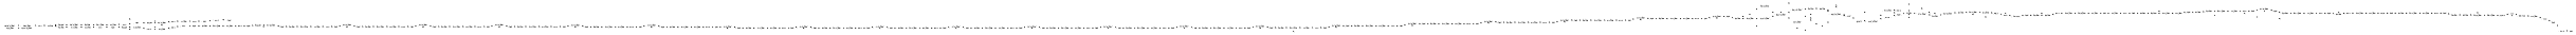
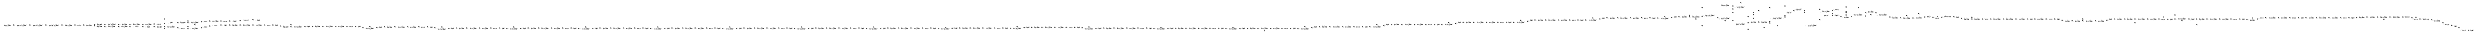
  digraph {
    rankdir=LR
    n1 [label="sub sp , sp , # address"]
    n2 [label="stp x22 , x21 , [ sp , # address ]"]
+   n3 [label="stp x20 , x19 , [ sp , # address ]"]
    n4 [label="stp x29 , x30 , [ sp , # address ]"]
    n5 [label="add x29 , sp , # address"]
    n6 [label="str w19 , w0"]
    n7 [label="cbnz w0 , address"]
    n8 [label="mov w0 , w19"]
    n9 [label="mov w0 , w19"]
    n10 [label="adrp x8 , symbol"]
    n11 [label="adrp x1 , address"]
    n12 [label="bl symbol"]
    n13 [label="bl symbol"]
    n14 [label="ldr x20 , [ x8 , # address ]"]
    n15 [label="add x1 , x1 , # address"]
    n16 [label="adrp x1 , address"]
    n17 [label="mov w2 , # address"]
    n18 [label="add x1 , x1 , # address"]
    n19 [label="mov w2 , # address"]
    n20 [label="mov x0 , xzr"]
    n21 [label="bl symbol"]
    n22 [label="adrp x8 , symbol"]
    n23 [label="mov x2 , x0"]
    n24 [label="ldr x3 , [ x8 , # address ]"]
    n25 [label="mov w1 , # address"]
    n26 [label="mov x0 , x20"]
    n27 [label="bl symbol"]
    n28 [label="mov x0 , xzr"]
    n29 [label="bl symbol"]
    n30 [label="adrp x8 , symbol"]
    n31 [label="mov x1 , x0"]
    n32 [label="ldr x2 , [ x8 , # address ]"]
    n33 [label="mov w0 , # address"]
    n34 [label="mov x3 , x2"]
    n35 [label="mov x2 , x2"]
    n36 [label="bl symbol"]
    n37 [label="adrp x1 , address"]
    n38 [label="add x1 , x1 , # address"]
    n39 [label="mov w2 , # address"]
    n40 [label="mov x0 , xzr"]
    n41 [label="bl symbol"]
    n42 [label="adrp x62 , symbol"]
    n43 [label="bl symbol"]
    n44 [label="ldr x1 , [ x22 , # address ]"]
    n45 [label="adrp x1 , address"]
    n46 [label="add x1 , x1 , # address"]
    n47 [label="mov w2 , # address"]
    n48 [label="mov x0 , xzr"]
    n49 [label="bl symbol"]
    n50 [label="ldr x1 , [ x22 , # address ]"]
    n51 [label="bl symbol"]
    n52 [label="adrp x1 , address"]
    n53 [label="add x1 , x1 , # address"]
    n54 [label="mov w2 , # address"]
    n55 [label="mov x0 , xzr"]
    n56 [label="bl symbol"]
    n57 [label="ldr x1 , [ x22 , # address ]"]
    n58 [label="bl symbol"]
    n59 [label="adrp x1 , address"]
    n60 [label="add x1 , x1 , # address"]
    n61 [label="mov w2 , # address"]
    n62 [label="mov x0 , xzr"]
    n63 [label="bl symbol"]
    n64 [label="ldr x1 , [ x22 , # address ]"]
    n65 [label="bl symbol"]
    n66 [label="adrp x1 , address"]
    n67 [label="add x1 , x1 , # address"]
    n68 [label="mov w2 , # address"]
    n69 [label="mov x0 , xzr"]
    n70 [label="bl symbol"]
    n71 [label="ldr x1 , [ x22 , # address ]"]
    n72 [label="bl symbol"]
    n73 [label="adrp x1 , address"]
    n74 [label="add x1 , x1 , # address"]
    n75 [label="mov w2 , # address"]
    n76 [label="mov x0 , xzr"]
    n77 [label="bl symbol"]
    n78 [label="ldr x1 , [ x22 , # address ]"]
    n79 [label="bl symbol"]
    n80 [label="adrp x1 , address"]
    n81 [label="add x1 , x1 , # address"]
    n82 [label="mov w2 , # address"]
    n83 [label="mov x0 , xzr"]
    n84 [label="bl symbol"]
    n85 [label="ldr x1 , [ x22 , # address ]"]
    n86 [label="bl symbol"]
    n87 [label="adrp x1 , address"]
    n88 [label="add x1 , x1 , # address"]
    n89 [label="mov w2 , # address"]
    n90 [label="mov x0 , xzr"]
    n91 [label="bl symbol"]
    n92 [label="ldr x1 , [ x22 , # address ]"]
    n93 [label="bl symbol"]
    n94 [label="adrp x1 , address"]
    n95 [label="add x1 , x1 , # address"]
    n96 [label="mov w2 , # address"]
    n97 [label="mov x0 , xzr"]
    n98 [label="bl symbol"]
    n99 [label="ldr x1 , [ x22 , # address ]"]
    n100 [label="bl symbol"]
    n101 [label="adrp x1 , address"]
    n102 [label="add x1 , x1 , # address"]
    n103 [label="mov w2 , # address"]
    n104 [label="mov x0 , xzr"]
    n105 [label="bl symbol"]
    n106 [label="ldr x1 , [ x22 , # address ]"]
    n107 [label="bl symbol"]
    n108 [label="adrp x1 , address"]
    n109 [label="add x1 , x1 , # address"]
    n110 [label="mov w2 , # address"]
    n111 [label="mov x0 , xzr"]
    n112 [label="bl symbol"]
    n113 [label="ldr x1 , [ x22 , # address ]"]
    n114 [label="bl symbol"]
    n115 [label="adrp x1 , address"]
    n116 [label="add x1 , x1 , # address"]
    n117 [label="mov w2 , # address"]
    n118 [label="mov x0 , xzr"]
    n119 [label="bl symbol"]
    n120 [label="ldr x1 , [ x22 , # address ]"]
    n121 [label="bl symbol"]
    n122 [label="adrp x1 , address"]
    n123 [label="add x1 , x1 , # address"]
    n124 [label="mov w2 , # address"]
    n125 [label="mov x0 , xzr"]
    n126 [label="bl symbol"]
    n127 [label="ldr x1 , [ x22 , # address ]"]
    n128 [label="bl symbol"]
    n129 [label="adrp x1 , address"]
    n130 [label="add x1 , x1 , # address"]
    n131 [label="mov w2 , # address"]
    n132 [label="mov x0 , xzr"]
    n133 [label="bl symbol"]
    n134 [label="ldr x1 , [ x22 , # address ]"]
    n135 [label="bl symbol"]
    n136 [label="adrp x1 , address"]
    n137 [label="add x1 , x1 , # address"]
    n138 [label="mov w2 , # address"]
    n139 [label="mov x0 , xzr"]
    n140 [label="bl symbol"]
    n141 [label="ldr x1 , [ x22 , # address ]"]
    n142 [label="bl symbol"]
    n143 [label="adrp x1 , address"]
    n144 [label="add x1 , x1 , # address"]
    n145 [label="mov w2 , # address"]
    n146 [label="mov x0 , xzr"]
    n147 [label="bl symbol"]
    n148 [label="ldr x1 , [ x22 , # address ]"]
    n149 [label="bl symbol"]
    n150 [label="adrp x1 , address"]
    n151 [label="add x1 , x1 , # address"]
    n152 [label="mov w2 , # address"]
    n153 [label="mov x0 , xzr"]
    n154 [label="bl symbol"]
    n155 [label="ldr x1 , [ x22 , # address ]"]
    n156 [label="bl symbol"]
    n157 [label="adrp x1 , address"]
    n158 [label="add x1 , x1 , # address"]
    n159 [label="mov w2 , # address"]
    n160 [label="mov x0 , xzr"]
    n161 [label="bl symbol"]
    n162 [label="ldr x1 , [ x22 , # address ]"]
    n163 [label="bl symbol"]
    n164 [label="adrp x1 , address"]
    n165 [label="add x1 , x1 , # address"]
    n166 [label="mov w2 , # address"]
    n167 [label="mov x0 , xzr"]
    n168 [label="bl symbol"]
    n169 [label="ldr x1 , [ x22 , # address ]"]
    n170 [label="bl symbol"]
    n171 [label="adrp x1 , address"]
    n172 [label="add x1 , x1 , # address"]
    n173 [label="mov w2 , # address"]
    n174 [label="mov x0 , xzr"]
    n175 [label="bl symbol"]
    n176 [label="ldr x1 , [ x22 , # address ]"]
    n177 [label="bl symbol"]
    n178 [label="adrp x8 , address"]
    n179 [label="ldp q2 , q0 , [ x8 , # address ]"]
    n180 [label="ldp q3 , q4 , [ x8 , # address ]"]
    n181 [label="ldp q5 , q1 , [ x8 , # address ]"]
    n182 [label="stp q0 , q3 , [ sp , # address ]"]
    n183 [label="ldr q0 , [ x8 ]"]
    n184 [label="str q4 , [ sp , # address ]"]
    n185 [label="stp q0 , q5 , [ sp ]"]
    n186 [label="stp q1 , q2 , [ sp , # address ]"]
    n187 [label="add x8 , x8 , # address"]
    n188 [label="adrp x1 , address"]
    n189 [label="add x1 , x1 , # address"]
    n190 [label="mov x21 , sp"]
    n191 [label="mov x0 , x20"]
    n192 [label="adrp x20 , address"]
    n193 [label="cbnz x1 , address"]
    n194 [label="bl symbol"]
    n195 [label="ldr x8 , [ x21 , # address ]"]
    n196 [label="ldr x1 , [ x21 , # address ]!"]
    n197 [label="cbz w0 , address"]
    n198 [label="add x20 , x20 , # address"]
    n199 [label="adrp x1 , address"]
    n200 [label="cmp x8 , # 0"]
    n201 [label="csel x21 , x20 , x8 , eq"]
    n202 [label="add x1 , x1 , # address"]
    n203 [label="mov x0 , xzr"]
    n204 [label="bl symbol"]
    n205 [label="cmp x21 , x20"]
    n206 [label="mov x2 , x21"]
    n207 [label="mov w2 , # address"]
    n208 [label="adrp x2 , address"]
    n209 [label="mov x1 , x0"]
    n210 [label="mov x1 , x0"]
    n211 [label="csel x3 , x9 , x8 , eq"]
    n212 [label="bl symbol"]
    n213 [label="adrp x3 , address"]
    n214 [label="add x2 , x2 , # address"]
    n215 [label="add x3 , x3 , # address"]
    n216 [label="mov w0 , # address"]
    n217 [label="bl symbol"]
    n218 [label="mov w0 , # address"]
    n219 [label="mov x1 , xzr"]
    n220 [label="bl symbol"]
    n221 [label="cbz x0 , address"]
    n222 [label="bl symbol"]
    n223 [label="adrp x1 , address"]
    n224 [label="adrp x1 , address"]
    n225 [label="cbz w0 , address"]
    n226 [label="add x1 , x1 , # address"]
    n227 [label="add x1 , x1 , # address"]
    n228 [label="mov w2 , # address"]
    n229 [label="mov w2 , # address"]
    n230 [label="mov x0 , xzr"]
    n231 [label="bl symbol"]
    n232 [label="adrp x2 , address"]
    n233 [label="mov x1 , x0"]
    n234 [label="add x2 , x2 , # address"]
    n235 [label="mov w0 , # address"]
    n236 [label="mov x3 , x20"]
    n237 [label="bl symbol"]
    n238 [label="adrp x1 , address"]
    n239 [label="add x1 , x1 , # address"]
    n240 [label="mov w2 , # address"]
    n241 [label="mov x0 , xzr"]
    n242 [label="bl symbol"]
    n243 [label="adrp x8 , address"]
    n244 [label="adrp x9 , address"]
    n245 [label="add x8 , x8 , # address"]
    n246 [label="add x9 , x9 , # address"]
    n247 [label="mov w0 , # address"]
    n248 [label="adrp x1 , address"]
    n249 [label="add x1 , x1 , # address"]
    n250 [label="mov w2 , # address"]
    n251 [label="mov x0 , xzr"]
    n252 [label="bl symbol"]
    n253 [label="ldr x1 , [ x22 , # address ]"]
    n254 [label="bl symbol"]
    n1 -> n2 [label=CFG]
+   n2 -> n3 [label=CFG]
+   n3 -> n4 [label=CFG]
    n4 -> n5 [label=CFG]
    n5 -> n6 [label=CFG]
    n6 -> n7 [label=CFG]
    n6 -> n8 [label=DFG]
    n6 -> n9 [label=DFG]
    n7 -> n10 [label=CFG]
    n7 -> n11 [label=CFG]
    n8 -> n12 [label=DFG]
    n9 -> n13 [label=DFG]
    n10 -> n14 [label=CFG]
    n11 -> n15 [label=CFG]
    n14 -> n16 [label=CFG]
    n15 -> n17 [label=CFG]
    n16 -> n18 [label=CFG]
    n17 -> n28 [label=CFG]
    n18 -> n19 [label=CFG]
    n19 -> n20 [label=CFG]
    n20 -> n21 [label=CFG]
    n21 -> n22 [label=CFG]
    n21 -> n23 [label=DFG]
    n22 -> n24 [label=CFG]
    n23 -> n25 [label=CFG]
    n24 -> n23 [label=CFG]
    n25 -> n26 [label=CFG]
    n26 -> n27 [label=CFG]
    n27 -> n8 [label=CFG]
    n28 -> n29 [label=CFG]
    n29 -> n30 [label=CFG]
    n29 -> n31 [label=DFG]
    n30 -> n32 [label=CFG]
    n31 -> n33 [label=CFG]
    n32 -> n31 [label=CFG]
    n32 -> n34 [label=DFG]
    n32 -> n35 [label=DFG]
    n33 -> n34 [label=CFG]
    n34 -> n35 [label=CFG]
    n35 -> n36 [label=CFG]
    n36 -> n37 [label=CFG]
    n37 -> n38 [label=CFG]
    n38 -> n39 [label=CFG]
    n39 -> n40 [label=CFG]
    n40 -> n41 [label=CFG]
    n41 -> n42 [label=CFG]
    n41 -> n43 [label=DFG]
    n42 -> n44 [label=CFG]
    n43 -> n45 [label=CFG]
    n44 -> n43 [label=DFG]
    n45 -> n46 [label=CFG]
    n46 -> n47 [label=CFG]
    n47 -> n48 [label=CFG]
    n48 -> n49 [label=CFG]
    n49 -> n50 [label=CFG]
    n49 -> n51 [label=DFG]
    n50 -> n51 [label=DFG]
    n51 -> n52 [label=CFG]
    n52 -> n53 [label=CFG]
    n53 -> n54 [label=CFG]
    n54 -> n55 [label=CFG]
    n55 -> n56 [label=CFG]
    n56 -> n57 [label=CFG]
    n56 -> n58 [label=DFG]
    n57 -> n58 [label=DFG]
    n58 -> n59 [label=CFG]
    n59 -> n60 [label=CFG]
    n60 -> n61 [label=CFG]
    n61 -> n62 [label=CFG]
    n62 -> n63 [label=CFG]
    n63 -> n64 [label=CFG]
    n63 -> n65 [label=DFG]
    n64 -> n65 [label=DFG]
    n65 -> n66 [label=CFG]
    n66 -> n67 [label=CFG]
    n67 -> n68 [label=CFG]
    n68 -> n69 [label=CFG]
    n69 -> n70 [label=CFG]
    n70 -> n71 [label=CFG]
    n70 -> n72 [label=DFG]
    n71 -> n72 [label=DFG]
    n72 -> n73 [label=CFG]
    n73 -> n74 [label=CFG]
    n74 -> n75 [label=CFG]
    n75 -> n76 [label=CFG]
    n76 -> n77 [label=CFG]
    n77 -> n78 [label=CFG]
    n77 -> n79 [label=DFG]
    n78 -> n79 [label=DFG]
    n79 -> n80 [label=CFG]
    n80 -> n81 [label=CFG]
    n81 -> n82 [label=CFG]
    n82 -> n83 [label=CFG]
    n83 -> n84 [label=CFG]
    n84 -> n85 [label=CFG]
    n84 -> n86 [label=DFG]
    n85 -> n86 [label=DFG]
    n86 -> n87 [label=CFG]
    n87 -> n88 [label=CFG]
    n88 -> n89 [label=CFG]
    n89 -> n90 [label=CFG]
    n90 -> n91 [label=CFG]
    n91 -> n92 [label=CFG]
    n91 -> n93 [label=DFG]
    n92 -> n93 [label=DFG]
    n93 -> n94 [label=CFG]
    n94 -> n95 [label=CFG]
    n95 -> n96 [label=CFG]
    n96 -> n97 [label=CFG]
    n97 -> n98 [label=CFG]
    n98 -> n99 [label=CFG]
    n98 -> n100 [label=DFG]
    n99 -> n100 [label=DFG]
    n100 -> n101 [label=CFG]
    n101 -> n102 [label=CFG]
    n102 -> n103 [label=CFG]
    n103 -> n104 [label=CFG]
    n104 -> n105 [label=CFG]
    n105 -> n106 [label=CFG]
    n105 -> n107 [label=DFG]
    n106 -> n107 [label=DFG]
    n107 -> n108 [label=CFG]
    n108 -> n109 [label=CFG]
    n109 -> n110 [label=CFG]
    n110 -> n111 [label=CFG]
    n111 -> n112 [label=CFG]
    n112 -> n113 [label=CFG]
    n112 -> n114 [label=DFG]
    n113 -> n114 [label=DFG]
    n114 -> n115 [label=CFG]
    n115 -> n116 [label=CFG]
    n116 -> n117 [label=CFG]
    n117 -> n118 [label=CFG]
    n118 -> n119 [label=CFG]
    n119 -> n120 [label=CFG]
    n119 -> n121 [label=DFG]
    n120 -> n121 [label=DFG]
    n121 -> n122 [label=CFG]
    n122 -> n123 [label=CFG]
    n123 -> n124 [label=CFG]
    n124 -> n125 [label=CFG]
    n125 -> n126 [label=CFG]
    n126 -> n127 [label=CFG]
    n126 -> n128 [label=DFG]
    n127 -> n128 [label=DFG]
    n128 -> n129 [label=CFG]
    n129 -> n130 [label=CFG]
    n130 -> n131 [label=CFG]
    n131 -> n132 [label=CFG]
    n132 -> n133 [label=CFG]
    n133 -> n134 [label=CFG]
    n133 -> n135 [label=DFG]
    n134 -> n135 [label=DFG]
    n135 -> n136 [label=CFG]
    n136 -> n137 [label=CFG]
    n137 -> n138 [label=CFG]
    n138 -> n139 [label=CFG]
    n139 -> n140 [label=CFG]
    n140 -> n141 [label=CFG]
    n140 -> n142 [label=DFG]
    n141 -> n142 [label=DFG]
    n142 -> n143 [label=CFG]
    n143 -> n144 [label=CFG]
    n144 -> n145 [label=CFG]
    n145 -> n146 [label=CFG]
    n146 -> n147 [label=CFG]
    n147 -> n148 [label=CFG]
    n147 -> n149 [label=DFG]
    n148 -> n149 [label=DFG]
    n149 -> n150 [label=CFG]
    n150 -> n151 [label=CFG]
    n151 -> n152 [label=CFG]
    n152 -> n153 [label=CFG]
    n153 -> n154 [label=CFG]
    n154 -> n155 [label=CFG]
    n154 -> n156 [label=DFG]
    n155 -> n156 [label=DFG]
    n156 -> n157 [label=CFG]
    n157 -> n158 [label=CFG]
    n158 -> n159 [label=CFG]
    n159 -> n160 [label=CFG]
    n160 -> n161 [label=CFG]
    n161 -> n162 [label=CFG]
    n161 -> n163 [label=DFG]
    n162 -> n163 [label=DFG]
    n163 -> n164 [label=CFG]
    n164 -> n165 [label=CFG]
    n165 -> n166 [label=CFG]
    n166 -> n167 [label=CFG]
    n167 -> n168 [label=CFG]
    n168 -> n169 [label=CFG]
    n168 -> n170 [label=DFG]
    n169 -> n170 [label=DFG]
    n170 -> n171 [label=CFG]
    n171 -> n172 [label=CFG]
    n172 -> n173 [label=CFG]
    n173 -> n174 [label=CFG]
    n174 -> n175 [label=CFG]
    n175 -> n176 [label=CFG]
    n175 -> n177 [label=DFG]
    n176 -> n177 [label=DFG]
    n177 -> n178 [label=CFG]
    n177 -> n179 [label=DFG]
    n177 -> n180 [label=DFG]
    n177 -> n181 [label=DFG]
    n177 -> n182 [label=DFG]
    n177 -> n183 [label=DFG]
    n177 -> n184 [label=DFG]
    n177 -> n185 [label=DFG]
    n177 -> n186 [label=DFG]
    n178 -> n187 [label=CFG]
    n179 -> n180 [label=CFG]
    n179 -> n182 [label=DFG]
    n179 -> n183 [label=DFG]
    n179 -> n185 [label=DFG]
    n179 -> n186 [label=DFG]
    n180 -> n181 [label=CFG]
    n180 -> n182 [label=DFG]
    n180 -> n184 [label=DFG]
    n181 -> n185 [label=DFG]
    n181 -> n186 [label=DFG]
    n181 -> n188 [label=CFG]
    n182 -> n183 [label=CFG]
    n183 -> n179 [label=DFG]
    n183 -> n182 [label=DFG]
    n183 -> n185 [label=DFG]
    n183 -> n189 [label=CFG]
    n184 -> n185 [label=CFG]
    n185 -> n186 [label=CFG]
    n185 -> n190 [label=DFG]
    n186 -> n191 [label=CFG]
    n187 -> n179 [label=CFG]
    n188 -> n192 [label=CFG]
    n189 -> n190 [label=CFG]
    n189 -> n193 [label=DFG]
    n189 -> n194 [label=DFG]
    n190 -> n195 [label=DFG]
    n190 -> n196 [label=DFG]
    n191 -> n194 [label=CFG]
    n192 -> n182 [label=CFG]
    n193 -> n191 [label=CFG]
    n193 -> n195 [label=CFG]
    n194 -> n197 [label=DFG]
    n195 -> n199 [label=CFG]
    n195 -> n200 [label=DFG]
    n195 -> n201 [label=DFG]
    n196 -> n193 [label=DFG]
    n196 -> n194 [label=DFG]
    n196 -> n195 [label=DFG]
    n197 -> n195 [label=CFG]
    n197 -> n196 [label=CFG]
-   n198 -> n180 [label=CFG]
+   n198 -> n184 [label=CFG]
    n198 -> n190 [label=CFG]
    n199 -> n202 [label=CFG]
    n200 -> n201 [label=DFG]
    n200 -> n203 [label=CFG]
    n201 -> n204 [label=CFG]
    n201 -> n205 [label=DFG]
    n201 -> n206 [label=DFG]
    n202 -> n207 [label=CFG]
    n203 -> n201 [label=CFG]
    n204 -> n208 [label=CFG]
    n204 -> n209 [label=DFG]
    n205 -> n210 [label=CFG]
    n205 -> n211 [label=DFG]
    n206 -> n212 [label=CFG]
    n207 -> n200 [label=CFG]
    n208 -> n213 [label=CFG]
    n209 -> n214 [label=CFG]
    n210 -> n211 [label=CFG]
    n211 -> n247 [label=CFG]
    n212 -> n9 [label=CFG]
    n213 -> n209 [label=CFG]
    n214 -> n215 [label=CFG]
    n215 -> n216 [label=CFG]
    n216 -> n217 [label=CFG]
    n217 -> n218 [label=CFG]
    n218 -> n219 [label=CFG]
    n219 -> n220 [label=CFG]
    n220 -> n221 [label=DFG]
    n220 -> n222 [label=DFG]
    n221 -> n223 [label=CFG]
    n221 -> n224 [label=CFG]
    n222 -> n225 [label=DFG]
    n223 -> n226 [label=CFG]
    n224 -> n227 [label=CFG]
    n225 -> n223 [label=CFG]
    n225 -> n248 [label=CFG]
    n226 -> n228 [label=CFG]
    n227 -> n229 [label=CFG]
    n228 -> n230 [label=CFG]
    n229 -> n222 [label=CFG]
    n230 -> n231 [label=CFG]
    n231 -> n232 [label=CFG]
    n231 -> n233 [label=DFG]
    n232 -> n233 [label=CFG]
    n233 -> n234 [label=CFG]
    n234 -> n235 [label=CFG]
    n235 -> n236 [label=CFG]
    n236 -> n237 [label=CFG]
    n237 -> n238 [label=CFG]
    n238 -> n239 [label=CFG]
    n239 -> n240 [label=CFG]
    n240 -> n241 [label=CFG]
    n241 -> n242 [label=CFG]
    n242 -> n210 [label=DFG]
    n242 -> n243 [label=CFG]
    n243 -> n244 [label=CFG]
    n244 -> n245 [label=CFG]
    n245 -> n246 [label=CFG]
    n246 -> n205 [label=CFG]
    n247 -> n206 [label=CFG]
    n248 -> n249 [label=CFG]
    n249 -> n250 [label=CFG]
    n250 -> n251 [label=CFG]
    n251 -> n252 [label=CFG]
    n252 -> n253 [label=CFG]
    n252 -> n254 [label=DFG]
    n253 -> n254 [label=DFG]
    n254 -> n223 [label=CFG]
  }
